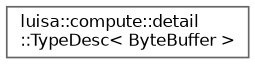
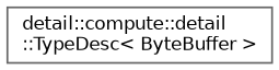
  digraph {
    rankdir=TB
    fontname="DejaVu Sans"
-   n1 [color=grey40 fillcolor=white fontname="DejaVu Sans" fontsize=10 height=0.2 label="luisa::compute::detail\l::TypeDesc\< ByteBuffer \>" shape=box style=filled width=0.4]
+   n1 [color=grey40 fillcolor=white fontname="DejaVu Sans" fontsize=10 height=0.2 label="detail::compute::detail\l::TypeDesc\< ByteBuffer \>" shape=box style=filled width=0.4]
  }
